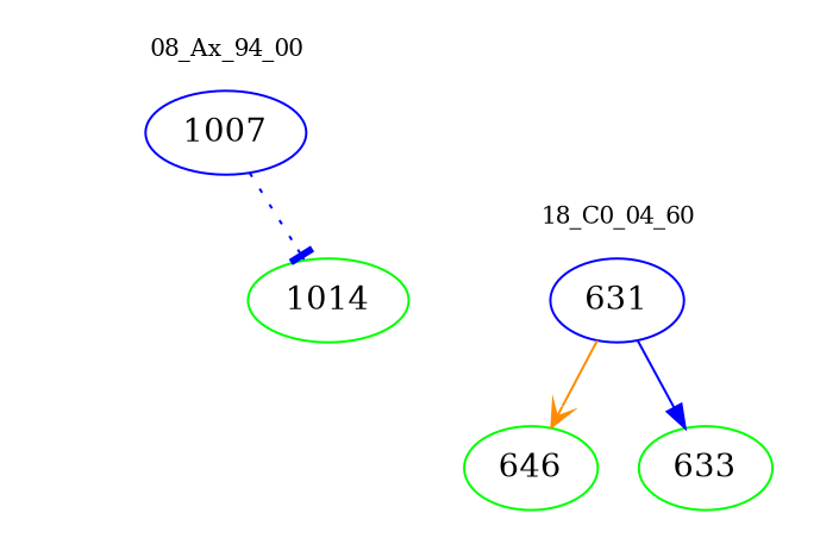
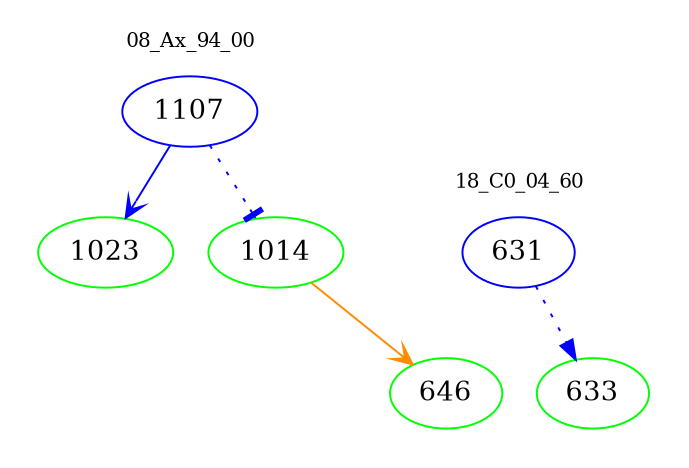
  digraph {
    node [color=green]
    edge [arrowhead=vee color=blue style=solid]
-   n1 [color=blue label=1007]
+   n1 [color=blue label=1107]
+   n2 [label=1023]
    n3 [label=1014]
    n4 [color=blue label=631]
    n5 [label=646]
    n6 [label=633]
    subgraph cluster_1 {
      color=white
      fontsize=10
      label="08_Ax_94_00"
      n1
+     n2
      n3
    }
    subgraph cluster_2 {
      color=white
      fontsize=10
      label="18_C0_04_60"
      n4
      n5
      n6
    }
+   n1 -> n2
    n1 -> n3 [arrowhead=tee style=dotted]
-   n4 -> n5 [color=darkorange]
-   n4 -> n6 [arrowhead=normal]
+   n3 -> n5 [color=darkorange]
+   n4 -> n6 [arrowhead=normal style=dotted]
  }
